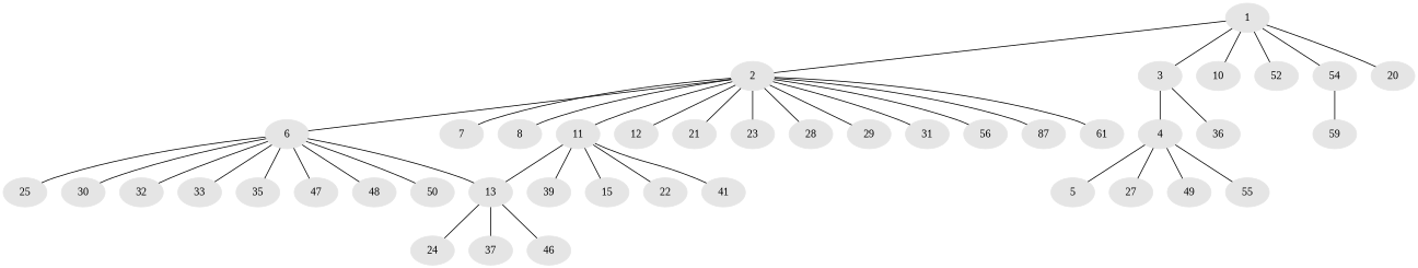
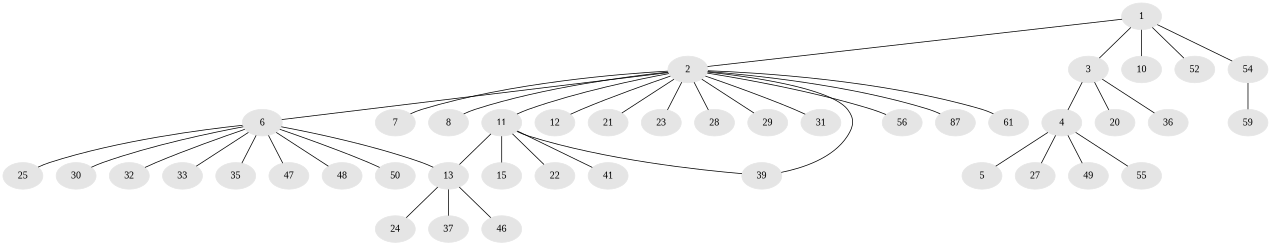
  graph {
    fontname="Liberation Serif"
    node [color=gray90 fontname="Liberation Serif" style=filled]
    edge [fontname="Liberation Serif"]
    1 [super="+9"]
    2 [super="+19"]
    3 [super="+17"]
    10
    52 [super="+58"]
    54 [super="+60"]
    6 [super="+26"]
    7
    8
    11 [super="+40"]
    12 [super="+53"]
    21
    23
    28 [super="+34"]
    29
    31
    39
    56
    n19 [label=87]
    61
    4 [super="+51"]
    20 [super="+45"]
    36
    59
    13 [super="+16"]
    25
    30
    32 [super="+43"]
    33
    35
    47
    48
    50
    15
    22
    41
    5
    27 [super="+38"]
    49
    55
    24 [super="+42"]
    37
    46
    1 -- 2
    1 -- 3
    1 -- 10
    1 -- 52
    1 -- 54
    2 -- 6
    2 -- 7
    2 -- 8
    2 -- 11
    2 -- 12 [weight=2]
    2 -- 21
    2 -- 23
    2 -- 28
    2 -- 29
    2 -- 31
+   2 -- 39
    2 -- 56
    2 -- n19
    2 -- 61
    3 -- 4
-   1 -- 20
+   3 -- 20
    3 -- 36
    54 -- 59
    6 -- 13
    6 -- 25
    6 -- 30
    6 -- 32
    6 -- 33
    6 -- 35
    6 -- 47
    6 -- 48
    6 -- 50
    11 -- 39
    11 -- 13
    11 -- 15
    11 -- 22
    11 -- 41
    4 -- 5
    4 -- 27
    4 -- 49
    4 -- 55
    13 -- 24
    13 -- 37
    13 -- 46
  }
